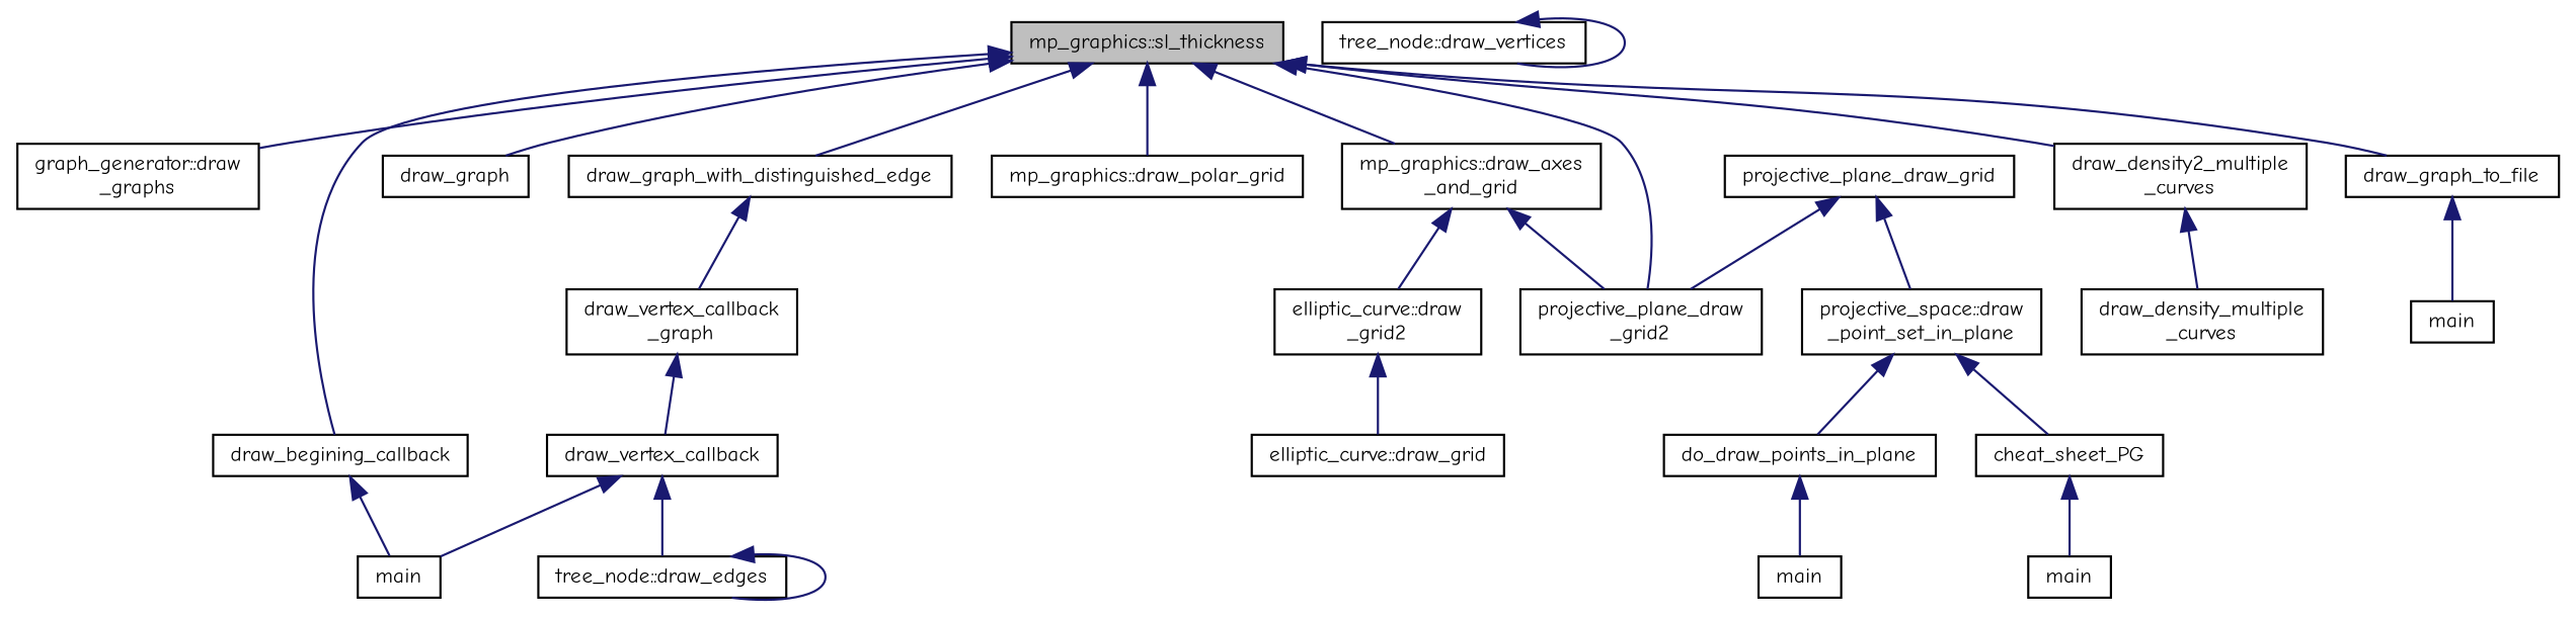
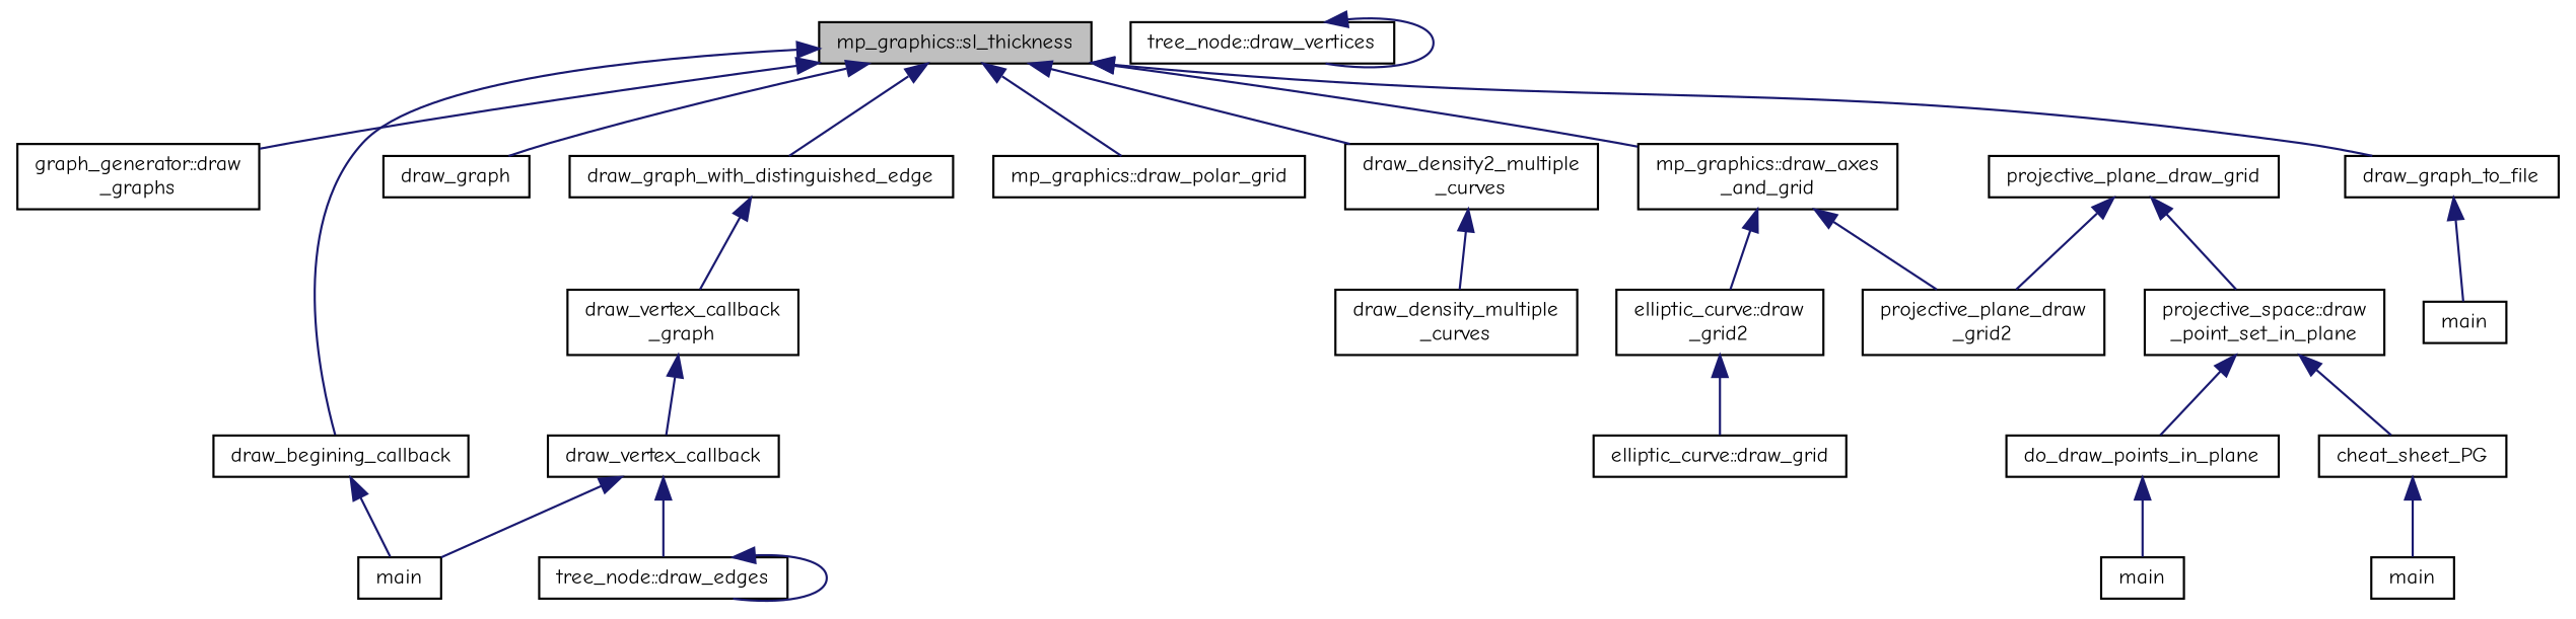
  digraph {
    fontname="Comic Neue"
    rankdir=TB
    node [color=black fillcolor=white fontname="Comic Neue" fontsize=10 shape=record style=filled]
    edge [color=midnightblue dir=back fontname="Comic Neue" fontsize=10 labelfontname=Helvetica labelfontsize=10 style=solid]
    n1 [fillcolor=grey75 fontcolor=black height=0.2 label="mp_graphics::sl_thickness" width=0.4]
    n2 [height=0.2 label=draw_graph_to_file width=0.4]
    n3 [height=0.2 label="graph_generator::draw\l_graphs" width=0.4]
    n4 [height=0.2 label=draw_begining_callback width=0.4]
    n5 [height=0.2 label=draw_graph width=0.4]
    n6 [height=0.2 label=draw_graph_with_distinguished_edge width=0.4]
    n7 [height=0.2 label="mp_graphics::draw_polar_grid" width=0.4]
    n8 [height=0.2 label="mp_graphics::draw_axes\l_and_grid" width=0.4]
    n9 [height=0.2 label="projective_plane_draw\l_grid2" width=0.4]
    n10 [height=0.2 label="draw_density2_multiple\l_curves" width=0.4]
    n11 [height=0.2 label=main width=0.4]
    n12 [height=0.2 label=main width=0.4]
    n13 [height=0.2 label="draw_vertex_callback\l_graph" width=0.4]
    n14 [height=0.2 label="elliptic_curve::draw\l_grid2" width=0.4]
    n15 [height=0.2 label="draw_density_multiple\l_curves" width=0.4]
    n16 [height=0.2 label=draw_vertex_callback width=0.4]
    n17 [height=0.2 label="tree_node::draw_edges" width=0.4]
    n18 [height=0.2 label="tree_node::draw_vertices" width=0.4]
    n19 [height=0.2 label="elliptic_curve::draw_grid" width=0.4]
    n20 [height=0.2 label=projective_plane_draw_grid width=0.4]
    n21 [height=0.2 label="projective_space::draw\l_point_set_in_plane" width=0.4]
    n22 [height=0.2 label=cheat_sheet_PG width=0.4]
    n23 [height=0.2 label=do_draw_points_in_plane width=0.4]
    n24 [height=0.2 label=main width=0.4]
    n25 [height=0.2 label=main width=0.4]
    n1 -> n2
    n1 -> n3
    n1 -> n4
    n1 -> n5
    n1 -> n6
    n1 -> n7
    n1 -> n8
-   n1 -> n9
    n1 -> n10
    n2 -> n11
    n4 -> n12
    n6 -> n13
    n8 -> n9
    n8 -> n14
    n10 -> n15
    n13 -> n16
    n14 -> n19
    n16 -> n12
    n16 -> n17
    n17 -> n17
    n18 -> n18
    n20 -> n9
    n20 -> n21
    n21 -> n22
    n21 -> n23
    n22 -> n24
    n23 -> n25
  }
